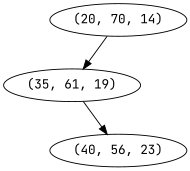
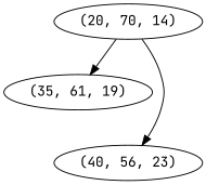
  digraph {
    fontname="JetBrains Mono"
    node [fontname="JetBrains Mono"]
    edge [fontname="JetBrains Mono"]
    n1 [label="(20, 70, 14)"]
    "(35, 61, 19)"
    "(40, 56, 23)"
    n1 -> "(35, 61, 19)"
-   "(35, 61, 19)" -> "(40, 56, 23)"
+   n1 -> "(40, 56, 23)"
  }
